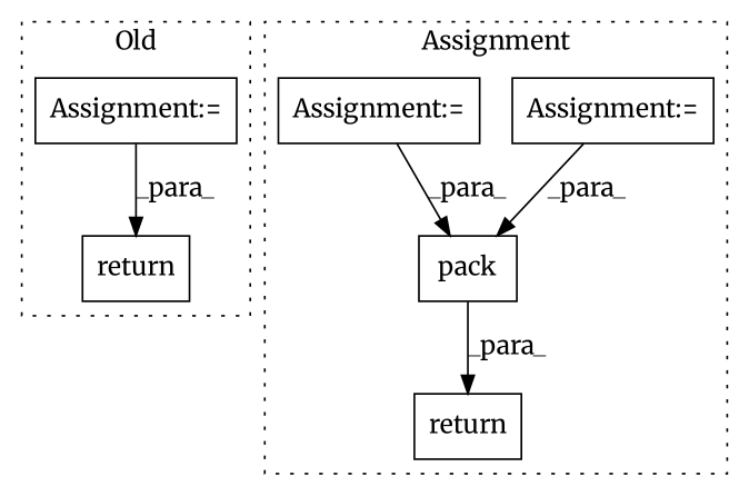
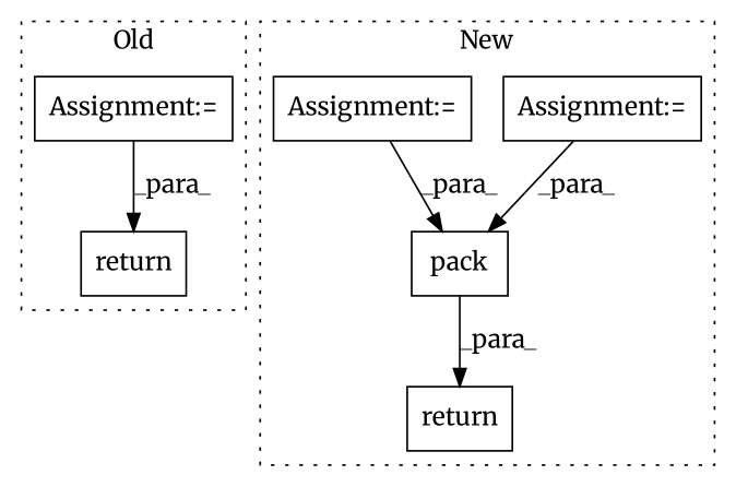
  digraph {
    fontname=Merriweather
    node [a=7 l=1 shape=box fontname=Merriweather]
    edge [fontname=Merriweather]
    n1 [a=41 l=7 label=return s=8643]
    n2 [label="Assignment:=" s=7633]
    n3 [a=32 l="5,1" label=pack s="7472,7511"]
    n4 [a=41 l=7 label=return s=8428]
    n5 [label="Assignment:=" s=7387]
    n6 [label="Assignment:=" s=7423]
    subgraph cluster_1 {
      label=Old
      style=dotted
      n1
      n2
    }
    subgraph cluster_2 {
-     label=Assignment
+     label=New
      style=dotted
      n3
      n4
      n5
      n6
    }
    n2 -> n1 [label=_para_]
    n3 -> n4 [label=_para_]
    n5 -> n3 [label=_para_]
    n6 -> n3 [label=_para_]
  }
